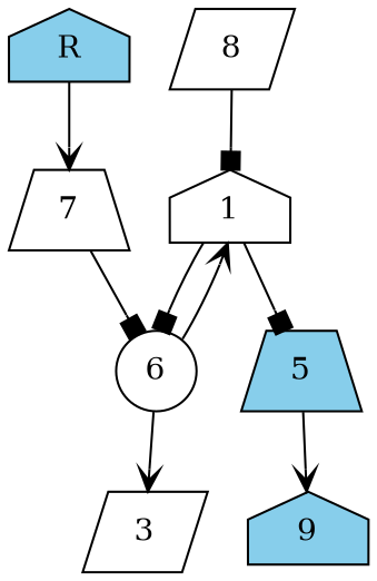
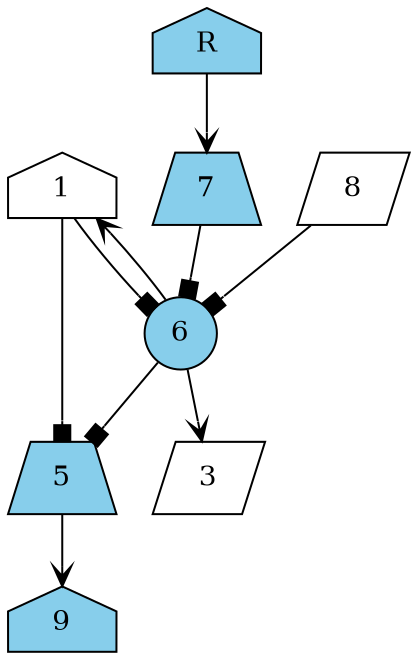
  digraph {
    node [fillcolor=white shape=house style=filled]
    edge [arrowhead=box]
    1
    5 [fillcolor=skyblue shape=trapezium]
-   6 [shape=circle]
+   6 [fillcolor=skyblue shape=circle]
    3 [shape=parallelogram]
    9 [fillcolor=skyblue]
-   7 [shape=trapezium]
+   7 [fillcolor=skyblue shape=trapezium]
    8 [shape=parallelogram]
    R [fillcolor=skyblue]
    1 -> 5
    1 -> 6
    5 -> 9 [arrowhead=vee]
    6 -> 1 [arrowhead=vee]
+   6 -> 5
    6 -> 3 [arrowhead=vee]
    7 -> 6
-   8 -> 1
+   8 -> 6
    R -> 7 [arrowhead=vee]
  }
